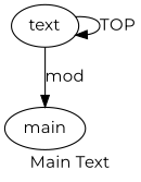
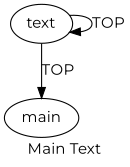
  digraph {
    label="Main Text"
    fontname=Montserrat
    node [color=black fontname=Montserrat]
    edge [color=black fontname=Montserrat]
    n1 [gold_ind=1 gold_label=main label=main test_ind=1 test_label=main]
    n2 [gold_ind=0 gold_label=text label=text test_ind=0 test_label=text]
-   n2 -> n1 [gold_label=mod label=mod test_label=mod]
+   n2 -> n1 [gold_label=mod label=TOP test_label=mod]
    n2 -> n2 [gold_label=TOP label=TOP test_label=TOP]
  }
